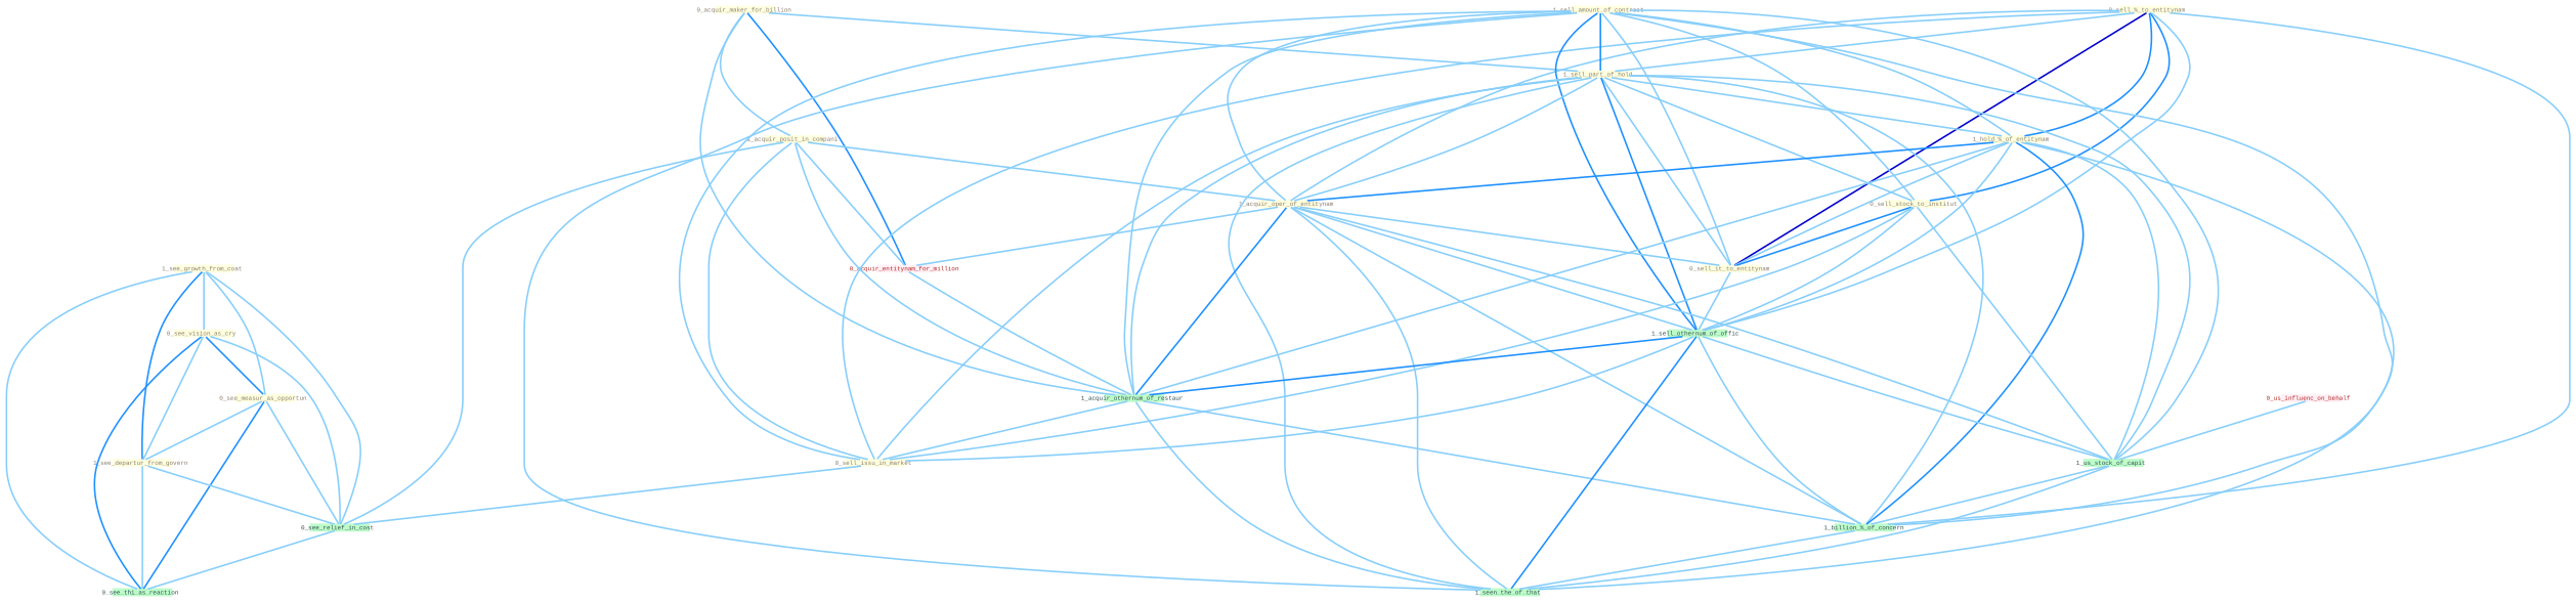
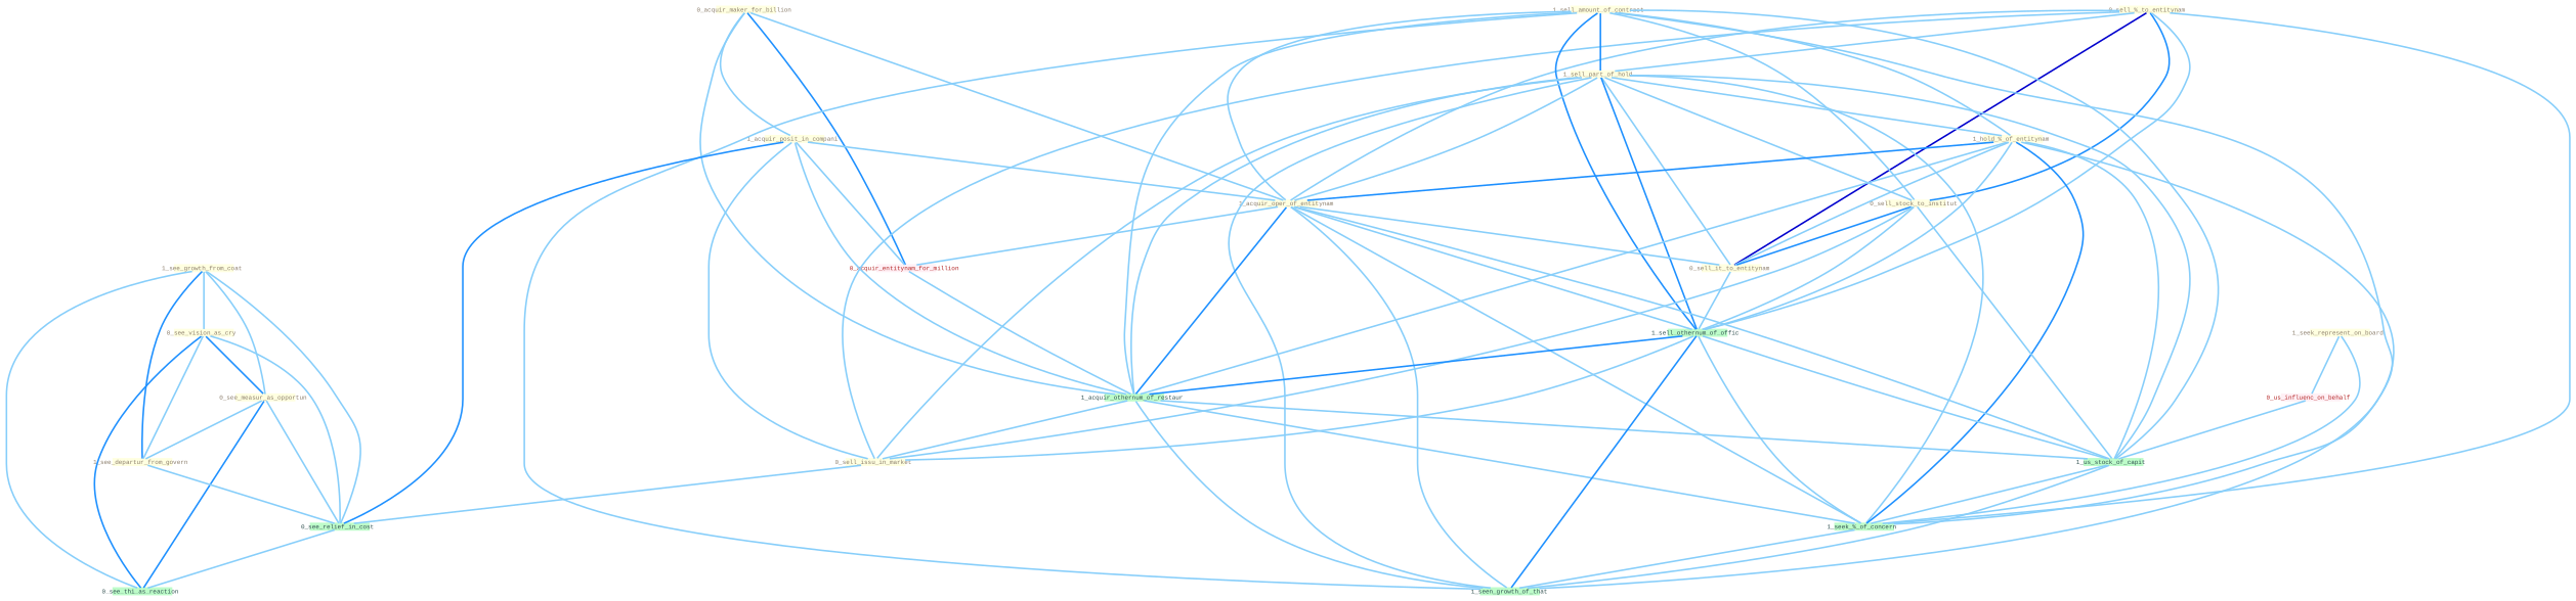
  graph {
    fontname="Liberation Mono"
    node [color="#ffffe0" fixedsize=true fontcolor="#8b7d6b" fontname="Liberation Mono" fontsize=4 shape=polygon style=filled]
    edge [color="#87cefa" fontname="Liberation Mono" w=1]
    "0_acquir_maker_for_billion " [height=.06 width=.5]
    "0_sell_%_to_entitynam " [height=.06 width=.5]
    "1_see_growth_from_coat " [height=.06 width=.5]
    "1_sell_amount_of_contract " [height=.06 width=.5]
    "1_sell_part_of_hold " [height=.06 width=.5]
+   "1_seek_represent_on_board " [height=.06 width=.5]
    "1_acquir_posit_in_compani " [height=.06 width=.5]
    "0_see_vision_as_cry " [height=.06 width=.5]
    "1_hold_%_of_entitynam " [height=.06 width=.5]
    "1_acquir_oper_of_entitynam " [height=.06 width=.5]
    "0_sell_stock_to_institut " [height=.06 width=.5]
    "0_sell_it_to_entitynam " [height=.06 width=.5]
    "0_see_measur_as_opportun " [height=.06 width=.5]
    "0_sell_issu_in_market " [height=.06 width=.5]
    "1_see_departur_from_govern " [height=.06 width=.5]
    "0_acquir_entitynam_for_million " [color="#fff0f5" fontcolor="#b22222" height=.06 width=.5]
    "0_us_influenc_on_behalf " [color="#fff0f5" fontcolor="#b22222" height=.06 width=.5]
    "1_acquir_othernum_of_restaur " [color="#BDFCC9" fontcolor="#2f4f4f" height=.06 width=.5]
    "1_sell_othernum_of_offic " [color="#BDFCC9" fontcolor="#2f4f4f" height=.06 width=.5]
-   "1_seek_%_of_concern " [color="#BDFCC9" fontcolor="#2f4f4f" height=.06 width=.5 label="1_billion_%_of_concern"]
+   "1_seek_%_of_concern " [color="#BDFCC9" fontcolor="#2f4f4f" height=.06 width=.5]
    "0_see_relief_in_cost " [color="#BDFCC9" fontcolor="#2f4f4f" height=.06 width=.5]
    "0_see_thi_as_reaction " [color="#BDFCC9" fontcolor="#2f4f4f" height=.06 width=.5]
    "1_us_stock_of_capit " [color="#BDFCC9" fontcolor="#2f4f4f" height=.06 width=.5]
-   "1_seen_the_of_that " [color="#BDFCC9" fontcolor="#2f4f4f" height=.06 width=.5]
+   "1_seen_the_of_that " [color="#BDFCC9" fontcolor="#2f4f4f" height=.06 width=.5 label="1_seen_growth_of_that"]
    subgraph sub_1 {
      "0_acquir_maker_for_billion "
      "0_sell_%_to_entitynam "
      "1_see_growth_from_coat "
      "1_sell_amount_of_contract "
      "1_sell_part_of_hold "
+     "1_seek_represent_on_board "
      "1_acquir_posit_in_compani "
      "0_see_vision_as_cry "
      "1_hold_%_of_entitynam "
      "1_acquir_oper_of_entitynam "
      "0_sell_stock_to_institut "
      "0_sell_it_to_entitynam "
      "0_see_measur_as_opportun "
      "0_sell_issu_in_market "
      "1_see_departur_from_govern "
    }
    subgraph sub_2 {
      "0_acquir_entitynam_for_million "
      "0_us_influenc_on_behalf "
    }
    "0_acquir_maker_for_billion " -- "1_acquir_posit_in_compani "
-   "0_acquir_maker_for_billion " -- "1_sell_part_of_hold "
+   "0_acquir_maker_for_billion " -- "1_acquir_oper_of_entitynam "
    "0_acquir_maker_for_billion " -- "0_acquir_entitynam_for_million " [color="#1e90ff" w=2]
    "0_acquir_maker_for_billion " -- "1_acquir_othernum_of_restaur "
    "0_sell_%_to_entitynam " -- "1_sell_part_of_hold "
-   "0_sell_%_to_entitynam " -- "1_hold_%_of_entitynam " [color="#1e90ff" w=2]
    "0_sell_%_to_entitynam " -- "1_acquir_oper_of_entitynam "
    "0_sell_%_to_entitynam " -- "0_sell_stock_to_institut " [color="#1e90ff" w=2]
    "0_sell_%_to_entitynam " -- "0_sell_it_to_entitynam " [color="#0000cd" w=3]
    "0_sell_%_to_entitynam " -- "0_sell_issu_in_market "
    "0_sell_%_to_entitynam " -- "1_sell_othernum_of_offic "
    "0_sell_%_to_entitynam " -- "1_seek_%_of_concern "
    "1_see_growth_from_coat " -- "0_see_vision_as_cry "
    "1_see_growth_from_coat " -- "0_see_measur_as_opportun "
    "1_see_growth_from_coat " -- "1_see_departur_from_govern " [color="#1e90ff" w=2]
    "1_see_growth_from_coat " -- "0_see_relief_in_cost "
    "1_see_growth_from_coat " -- "0_see_thi_as_reaction "
    "1_sell_amount_of_contract " -- "1_sell_part_of_hold " [color="#1e90ff" w=2]
    "1_sell_amount_of_contract " -- "1_hold_%_of_entitynam "
    "1_sell_amount_of_contract " -- "1_acquir_oper_of_entitynam "
    "1_sell_amount_of_contract " -- "0_sell_stock_to_institut "
-   "1_sell_amount_of_contract " -- "0_sell_it_to_entitynam "
-   "1_sell_amount_of_contract " -- "0_sell_issu_in_market "
    "1_sell_amount_of_contract " -- "1_acquir_othernum_of_restaur "
    "1_sell_amount_of_contract " -- "1_sell_othernum_of_offic " [color="#1e90ff" w=2]
    "1_sell_amount_of_contract " -- "1_seek_%_of_concern "
    "1_sell_amount_of_contract " -- "1_us_stock_of_capit "
    "1_sell_amount_of_contract " -- "1_seen_the_of_that "
    "1_sell_part_of_hold " -- "1_hold_%_of_entitynam "
    "1_sell_part_of_hold " -- "1_acquir_oper_of_entitynam "
    "1_sell_part_of_hold " -- "0_sell_stock_to_institut "
    "1_sell_part_of_hold " -- "0_sell_it_to_entitynam "
    "1_sell_part_of_hold " -- "0_sell_issu_in_market "
    "1_sell_part_of_hold " -- "1_acquir_othernum_of_restaur "
    "1_sell_part_of_hold " -- "1_sell_othernum_of_offic " [color="#1e90ff" w=2]
    "1_sell_part_of_hold " -- "1_seek_%_of_concern "
    "1_sell_part_of_hold " -- "1_us_stock_of_capit "
    "1_sell_part_of_hold " -- "1_seen_the_of_that "
+   "1_seek_represent_on_board " -- "0_us_influenc_on_behalf "
+   "1_seek_represent_on_board " -- "1_seek_%_of_concern "
    "1_acquir_posit_in_compani " -- "1_acquir_oper_of_entitynam "
    "1_acquir_posit_in_compani " -- "0_sell_issu_in_market "
    "1_acquir_posit_in_compani " -- "0_acquir_entitynam_for_million "
    "1_acquir_posit_in_compani " -- "1_acquir_othernum_of_restaur "
-   "1_acquir_posit_in_compani " -- "0_see_relief_in_cost "
+   "1_acquir_posit_in_compani " -- "0_see_relief_in_cost " [color="#1e90ff"]
    "0_see_vision_as_cry " -- "0_see_measur_as_opportun " [color="#1e90ff" w=2]
    "0_see_vision_as_cry " -- "1_see_departur_from_govern "
    "0_see_vision_as_cry " -- "0_see_relief_in_cost "
    "0_see_vision_as_cry " -- "0_see_thi_as_reaction " [color="#1e90ff" w=2]
    "1_hold_%_of_entitynam " -- "1_acquir_oper_of_entitynam " [color="#1e90ff" w=2]
    "1_hold_%_of_entitynam " -- "0_sell_it_to_entitynam "
    "1_hold_%_of_entitynam " -- "1_acquir_othernum_of_restaur "
    "1_hold_%_of_entitynam " -- "1_sell_othernum_of_offic "
    "1_hold_%_of_entitynam " -- "1_seek_%_of_concern " [color="#1e90ff" w=2]
    "1_hold_%_of_entitynam " -- "1_us_stock_of_capit "
    "1_hold_%_of_entitynam " -- "1_seen_the_of_that "
    "1_acquir_oper_of_entitynam " -- "0_sell_it_to_entitynam "
    "1_acquir_oper_of_entitynam " -- "0_acquir_entitynam_for_million "
    "1_acquir_oper_of_entitynam " -- "1_acquir_othernum_of_restaur " [color="#1e90ff" w=2]
    "1_acquir_oper_of_entitynam " -- "1_sell_othernum_of_offic "
    "1_acquir_oper_of_entitynam " -- "1_seek_%_of_concern "
    "1_acquir_oper_of_entitynam " -- "1_us_stock_of_capit "
    "1_acquir_oper_of_entitynam " -- "1_seen_the_of_that "
    "0_sell_stock_to_institut " -- "0_sell_it_to_entitynam " [color="#1e90ff" w=2]
    "0_sell_stock_to_institut " -- "0_sell_issu_in_market "
    "0_sell_stock_to_institut " -- "1_sell_othernum_of_offic "
    "0_sell_stock_to_institut " -- "1_us_stock_of_capit "
    "0_sell_it_to_entitynam " -- "1_sell_othernum_of_offic "
    "0_see_measur_as_opportun " -- "1_see_departur_from_govern "
    "0_see_measur_as_opportun " -- "0_see_relief_in_cost "
    "0_see_measur_as_opportun " -- "0_see_thi_as_reaction " [color="#1e90ff" w=2]
    "0_sell_issu_in_market " -- "1_sell_othernum_of_offic "
    "0_sell_issu_in_market " -- "0_see_relief_in_cost "
    "1_see_departur_from_govern " -- "0_see_relief_in_cost "
-   "1_see_departur_from_govern " -- "0_see_thi_as_reaction "
    "0_acquir_entitynam_for_million " -- "1_acquir_othernum_of_restaur "
    "0_us_influenc_on_behalf " -- "1_us_stock_of_capit "
    "1_acquir_othernum_of_restaur " -- "0_sell_issu_in_market "
    "1_acquir_othernum_of_restaur " -- "1_seek_%_of_concern "
+   "1_acquir_othernum_of_restaur " -- "1_us_stock_of_capit "
    "1_acquir_othernum_of_restaur " -- "1_seen_the_of_that "
    "1_sell_othernum_of_offic " -- "1_acquir_othernum_of_restaur " [color="#1e90ff" w=2]
    "1_sell_othernum_of_offic " -- "1_seek_%_of_concern "
    "1_sell_othernum_of_offic " -- "1_us_stock_of_capit "
    "1_sell_othernum_of_offic " -- "1_seen_the_of_that " [color="#1e90ff"]
    "1_seek_%_of_concern " -- "1_seen_the_of_that "
    "0_see_relief_in_cost " -- "0_see_thi_as_reaction "
    "1_us_stock_of_capit " -- "1_seek_%_of_concern "
    "1_us_stock_of_capit " -- "1_seen_the_of_that "
  }
